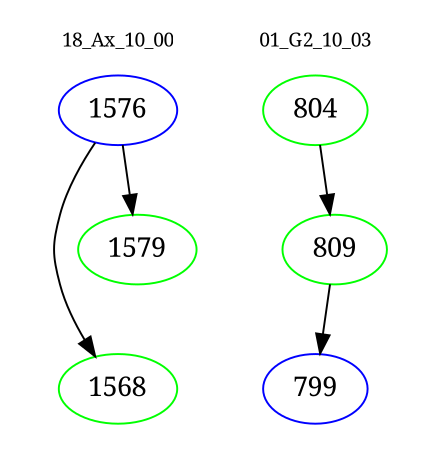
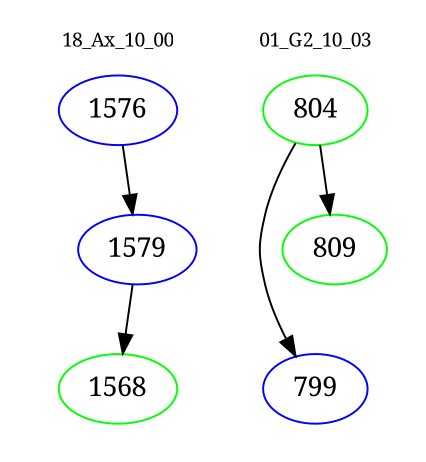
  digraph {
    fontname="Noto Serif"
    node [color=green fontname="Noto Serif"]
    edge [color=black fontname="Noto Serif"]
    n1 [color=blue label=1576]
    n2 [label=1568]
-   n3 [label=1579]
+   n3 [color=blue label=1579]
    n4 [label=804]
    n5 [color=blue label=799]
    n6 [label=809]
    subgraph cluster_1 {
      color=white
      fontsize=10
      label="18_Ax_10_00"
      n1
      n2
      n3
    }
    subgraph cluster_2 {
      color=white
      fontsize=10
      label="01_G2_10_03"
      n4
      n5
      n6
    }
-   n1 -> n2
+   n3 -> n2
    n1 -> n3
-   n6 -> n5
+   n4 -> n5
    n4 -> n6
  }
